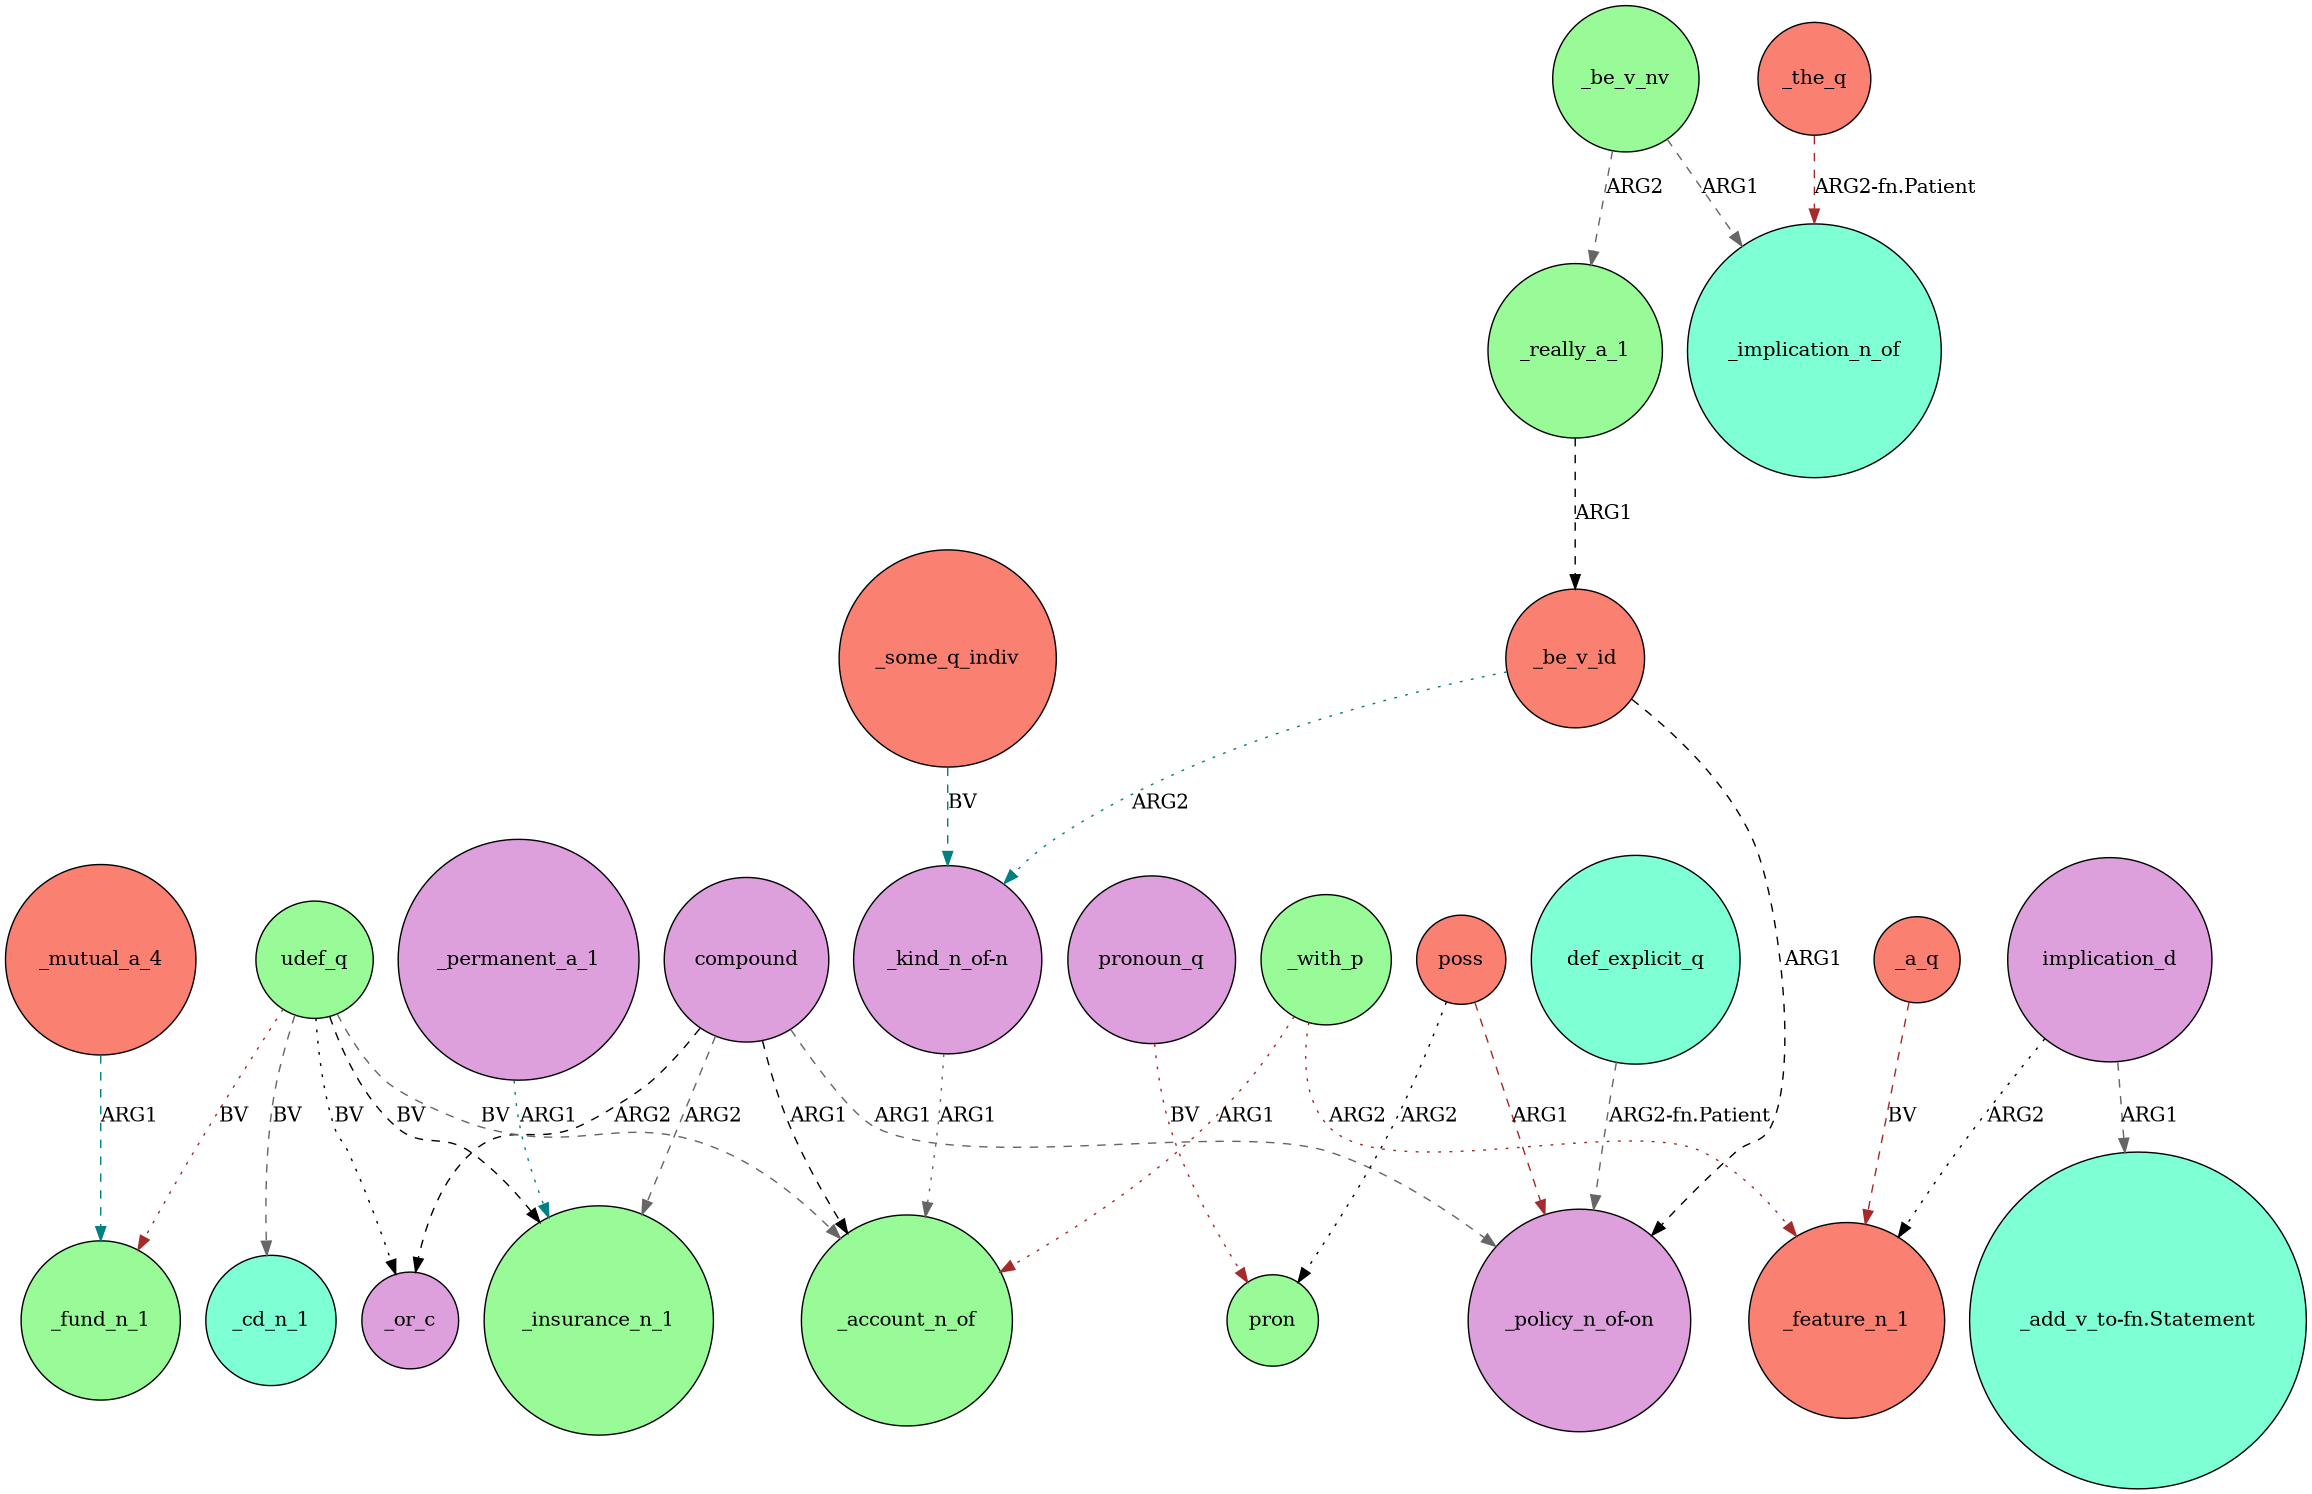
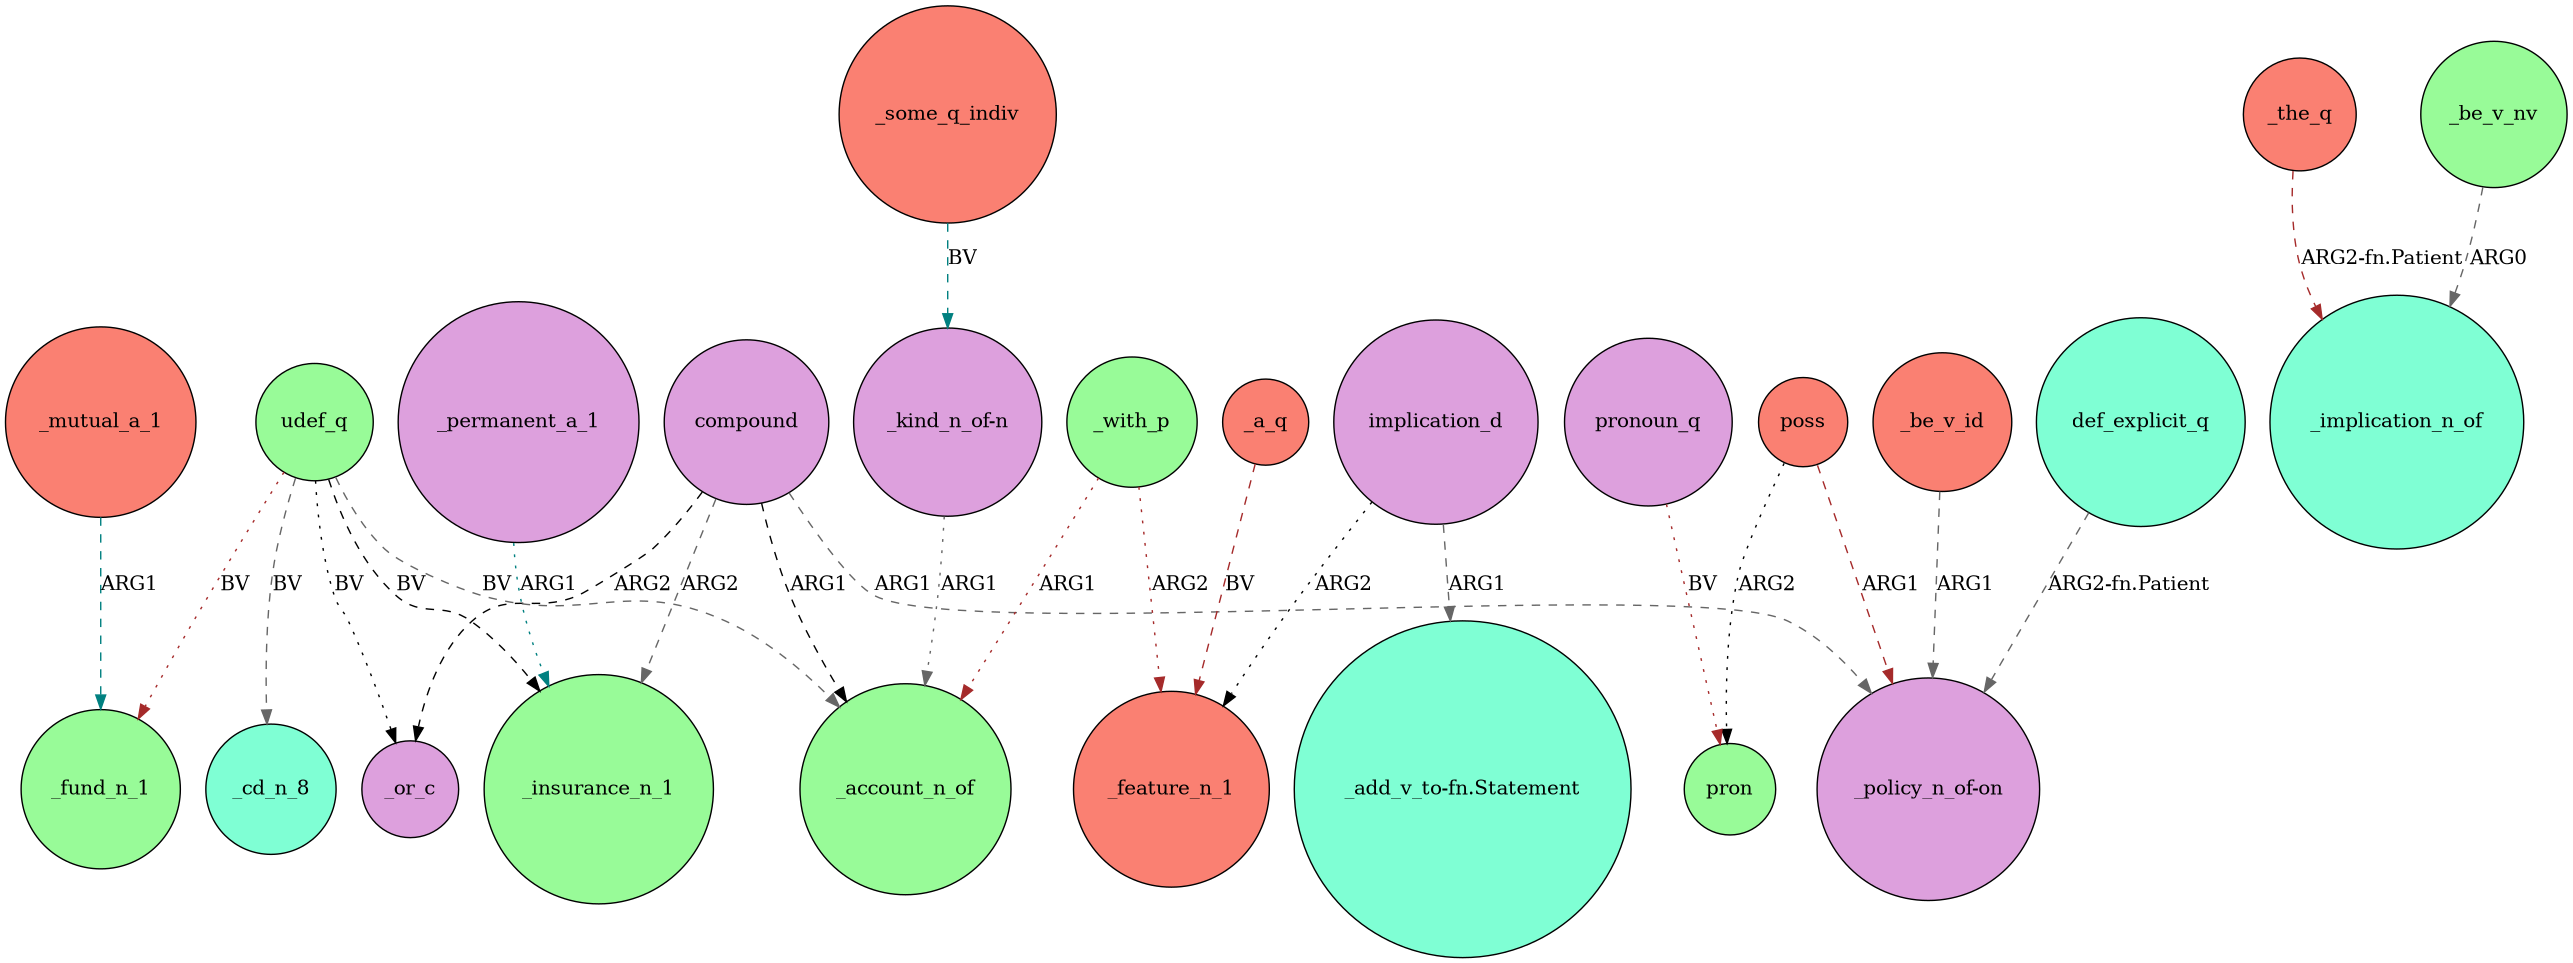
  digraph {
    node [fillcolor=palegreen shape=circle style=filled]
    edge [color=gray40 style=dashed]
    compound [fillcolor=plum]
    _or_c [fillcolor=plum]
    _insurance_n_1
    "_policy_n_of-on" [fillcolor=plum]
    _account_n_of
    _permanent_a_1 [fillcolor=plum]
    _some_q_indiv [fillcolor=salmon]
    "_kind_n_of-n" [fillcolor=plum]
    poss [fillcolor=salmon]
    pron
-   _mutual_a_1 [fillcolor=salmon label=_mutual_a_4]
+   _mutual_a_1 [fillcolor=salmon]
    _fund_n_1
    _be_v_id [fillcolor=salmon]
-   _really_a_1
    udef_q
-   _cd_n_1 [fillcolor=aquamarine]
+   _cd_n_1 [fillcolor=aquamarine label=_cd_n_8]
    _a_q [fillcolor=salmon]
    _feature_n_1 [fillcolor=salmon]
    n19 [fillcolor=plum label=implication_d]
    "_add_v_to-fn.Statement" [fillcolor=aquamarine]
    def_explicit_q [fillcolor=aquamarine]
    _the_q [fillcolor=salmon]
    _implication_n_of [fillcolor=aquamarine]
    pronoun_q [fillcolor=plum]
    _with_p
    _be_v_nv
    compound -> _or_c [color=black label=ARG2]
    compound -> _insurance_n_1 [label=ARG2]
    compound -> "_policy_n_of-on" [label=ARG1]
    compound -> _account_n_of [color=black label=ARG1]
    _permanent_a_1 -> _insurance_n_1 [color=teal label=ARG1 style=dotted]
    _some_q_indiv -> "_kind_n_of-n" [color=teal label=BV]
    "_kind_n_of-n" -> _account_n_of [label=ARG1 style=dotted]
    poss -> "_policy_n_of-on" [color=brown label=ARG1]
    poss -> pron [color=black label=ARG2 style=dotted]
    _mutual_a_1 -> _fund_n_1 [color=teal label=ARG1]
-   _be_v_id -> "_policy_n_of-on" [color=black label=ARG1]
-   _be_v_id -> "_kind_n_of-n" [color=teal label=ARG2 style=dotted]
-   _really_a_1 -> _be_v_id [color=black label=ARG1]
+   _be_v_id -> "_policy_n_of-on" [label=ARG1]
    udef_q -> _or_c [color=black label=BV style=dotted]
    udef_q -> _insurance_n_1 [color=black label=BV]
    udef_q -> _account_n_of [label=BV]
    udef_q -> _fund_n_1 [color=brown label=BV style=dotted]
    udef_q -> _cd_n_1 [label=BV]
    _a_q -> _feature_n_1 [color=brown label=BV]
    n19 -> _feature_n_1 [color=black label=ARG2 style=dotted]
    n19 -> "_add_v_to-fn.Statement" [label=ARG1]
    def_explicit_q -> "_policy_n_of-on" [label="ARG2-fn.Patient"]
    _the_q -> _implication_n_of [color=brown label="ARG2-fn.Patient"]
    pronoun_q -> pron [color=brown label=BV style=dotted]
    _with_p -> _account_n_of [color=brown label=ARG1 style=dotted]
    _with_p -> _feature_n_1 [color=brown label=ARG2 style=dotted]
-   _be_v_nv -> _really_a_1 [label=ARG2]
-   _be_v_nv -> _implication_n_of [label=ARG1]
+   _be_v_nv -> _implication_n_of [label=ARG0]
  }
